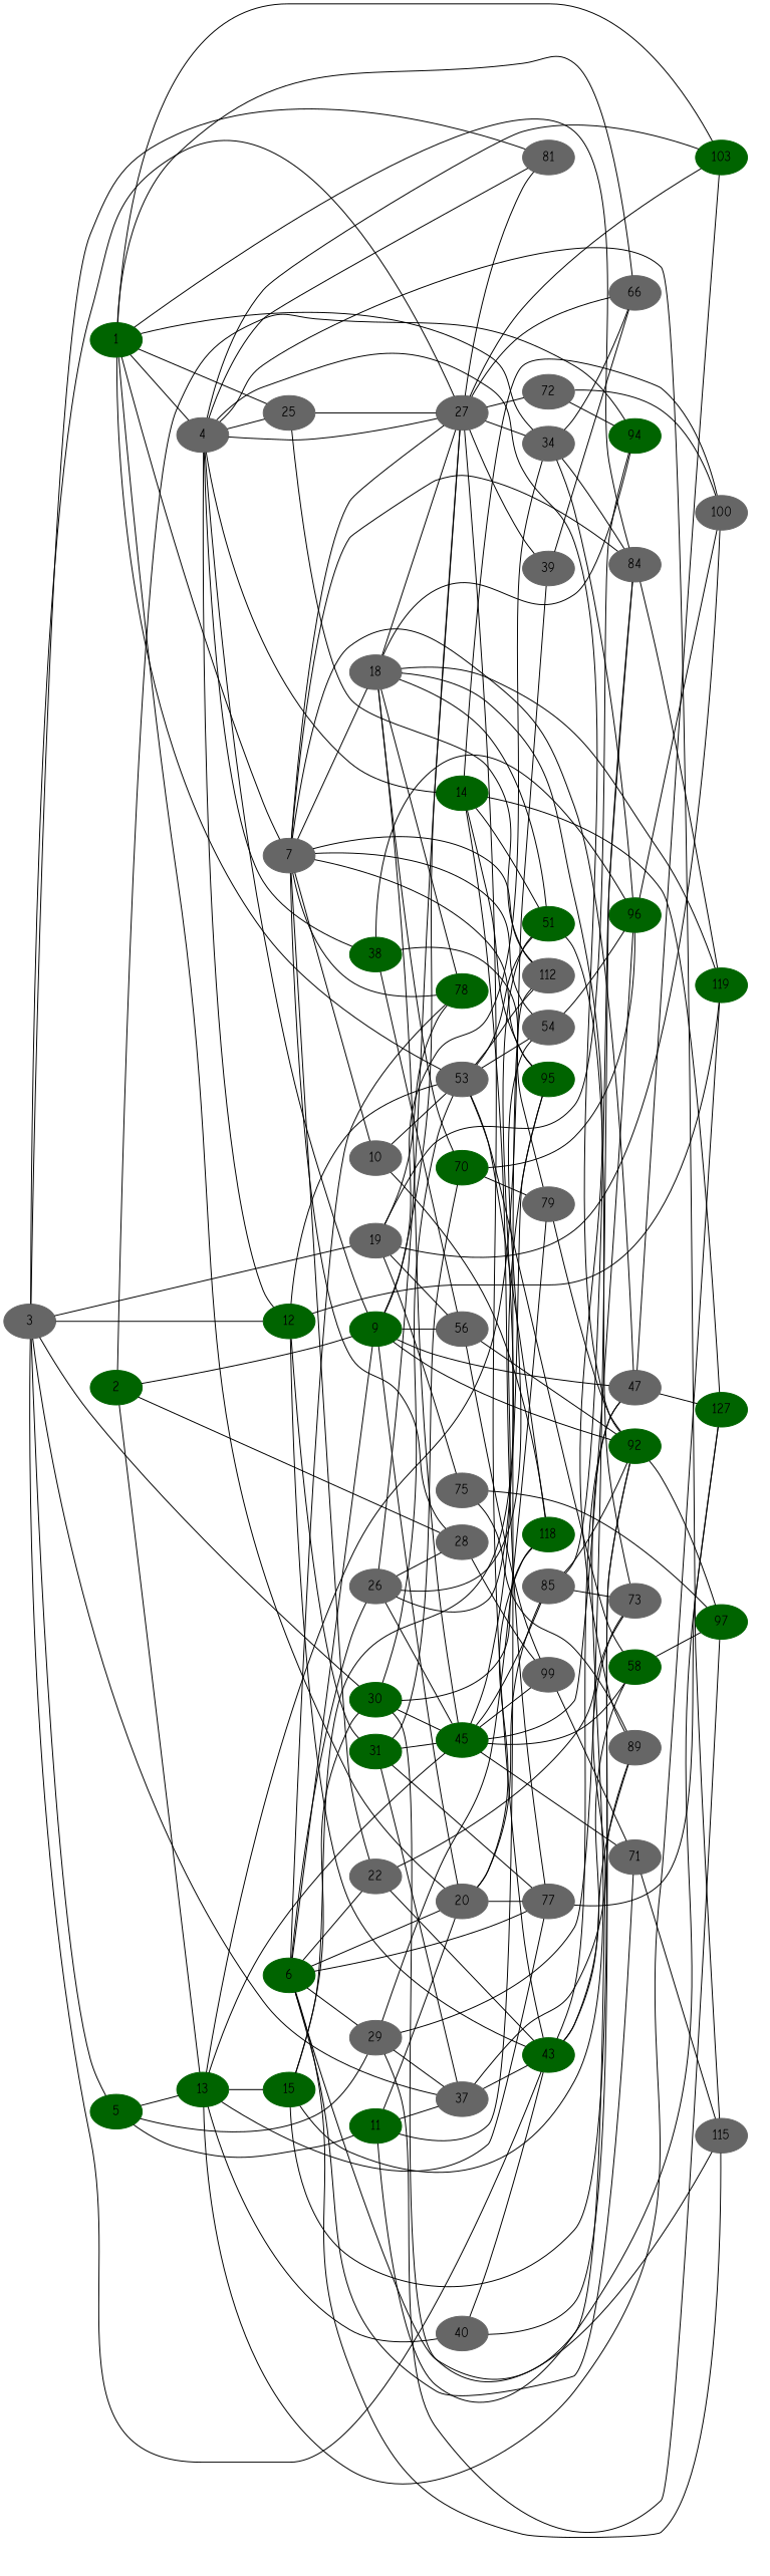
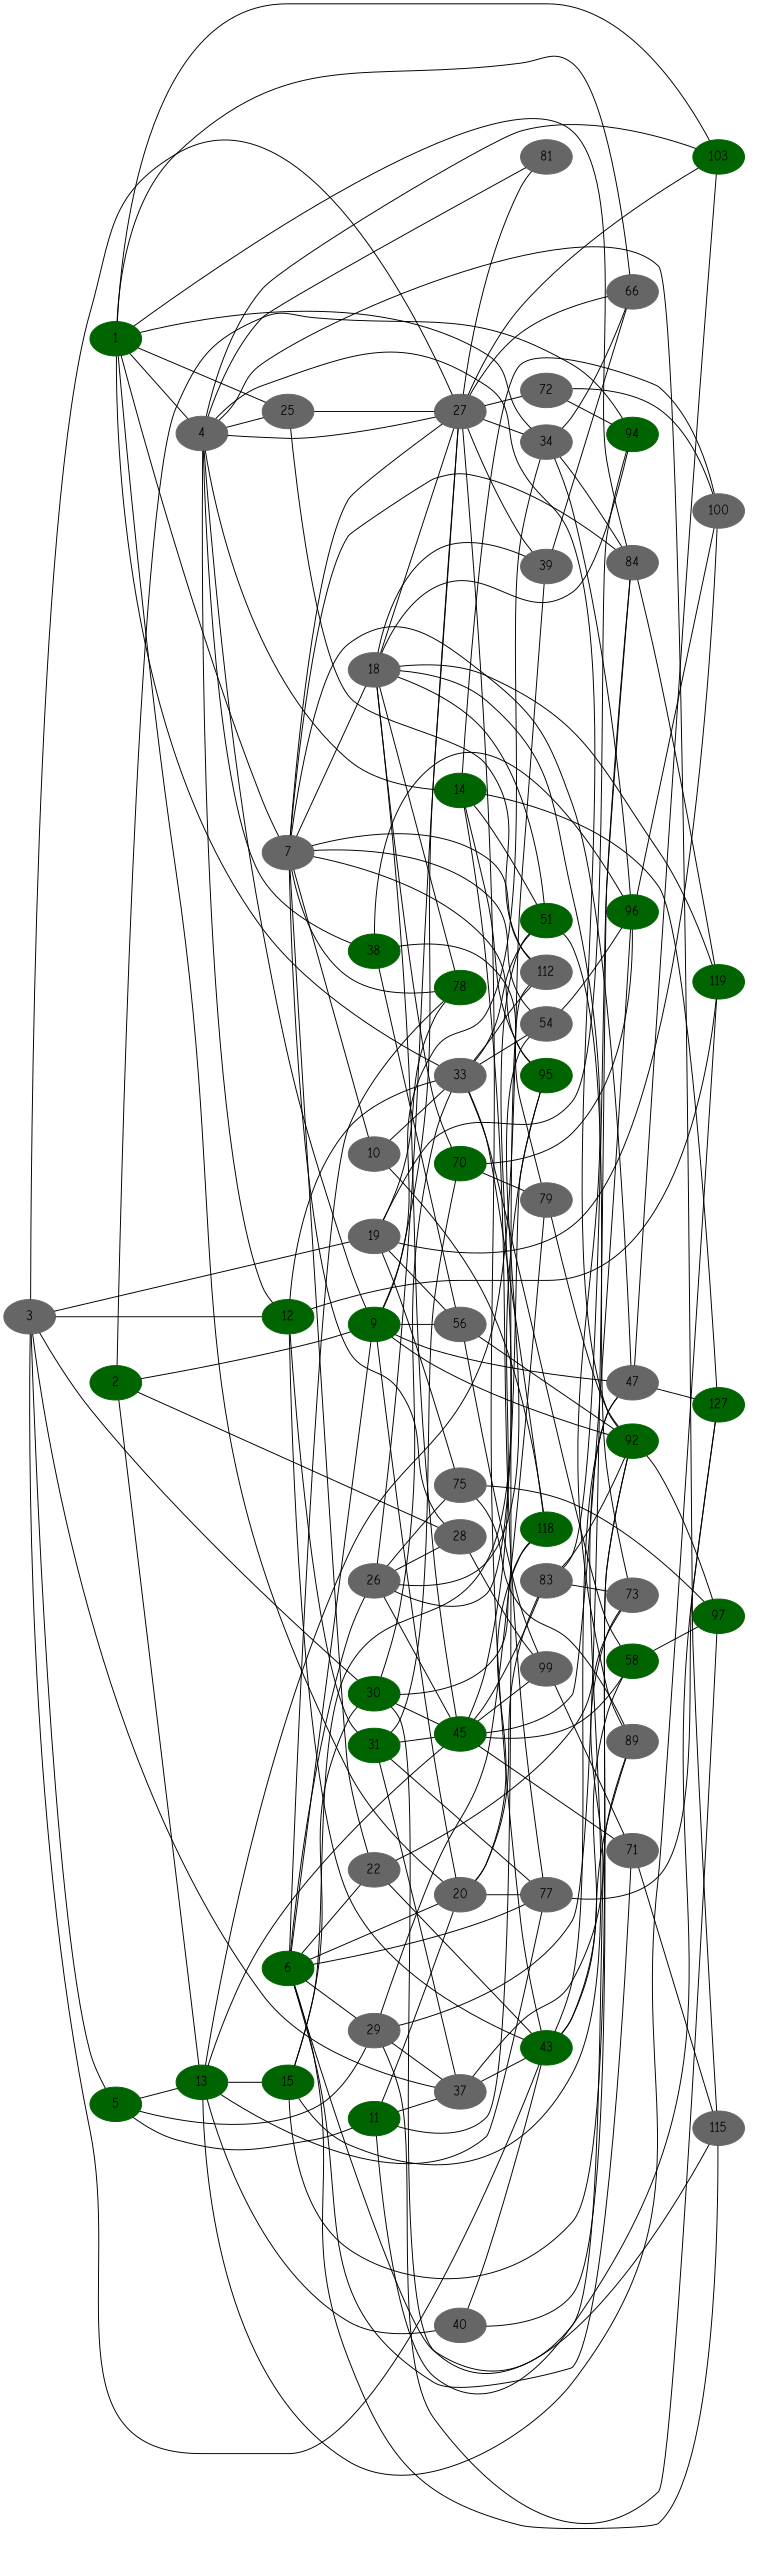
  graph {
    fontname="Comic Neue"
    rankdir=LR
    node [color=gray40 fontname="Comic Neue" style=filled]
    edge [fontname="Comic Neue"]
    1 [color=darkgreen super="+126+23+8"]
    4 [super="+88+24"]
    7 [super="+17+76"]
    20 [super="+69+72"]
    25
-   33 [super="+74" label=53]
+   33 [super="+74"]
    34 [super="+120"]
    84 [super="+108"]
    n9 [label=66]
    103 [color=darkgreen]
    9 [color=darkgreen super="+44+55"]
    12 [color=darkgreen super="+16"]
    27 [super="+124+63+41"]
    81
    14 [color=darkgreen super="+117"]
    38 [color=darkgreen]
    92 [color=darkgreen super="+105+104"]
    115
    28 [super="+109"]
    112
    22
    78 [color=darkgreen]
    10
    18 [super="+64"]
    47 [super="+61"]
    n26 [label=54]
    95 [color=darkgreen]
    77 [super="+116"]
    118 [color=darkgreen]
-   83 [label=85]
+   83
    51 [color=darkgreen super="+110"]
    58 [color=darkgreen]
    96 [color=darkgreen super="+129"]
    119 [color=darkgreen]
    56 [super="+82"]
    2 [color=darkgreen]
    13 [color=darkgreen super="+42"]
    94 [color=darkgreen]
    40
    15 [color=darkgreen super="+122"]
    39
    45 [color=darkgreen super="+107+48"]
    n43 [label=99 super="+87"]
    3 [super="+36"]
    5 [color=darkgreen]
    19 [super="+57"]
    30 [color=darkgreen super="+113"]
    37 [super="+123"]
    43 [color=darkgreen super="+98+46"]
    11 [color=darkgreen super="+62"]
    29 [super="+121"]
    31 [color=darkgreen super="+52"]
    100
    75
    n55 [label=72]
    73
    89
    127 [color=darkgreen]
    79
    97 [color=darkgreen]
    6 [color=darkgreen super="+35+21"]
    26 [super="+114+106"]
    71
    70 [color=darkgreen]
    1 -- 4
    1 -- 7 [weight=2]
    1 -- 20
    1 -- 25
    1 -- 33
    1 -- 34
    1 -- 84
    1 -- n9
    1 -- 103
    4 -- 25
    4 -- 103
    4 -- 9 [weight=2]
    4 -- 12
    4 -- 27
    4 -- 81
    4 -- 14
    4 -- 38
    4 -- 92
    4 -- 115
    7 -- 84
    7 -- 27
    7 -- 28
    7 -- 112
    7 -- 22
    7 -- 78
    7 -- 10 [weight=2]
    7 -- 18
    7 -- 47
    7 -- n26
    7 -- 95
    20 -- 77
    20 -- 118
    20 -- 83
    25 -- 27
    25 -- 112
    33 -- 112
    33 -- n26
    33 -- 118
    33 -- 51
    33 -- 58
    34 -- 84
    34 -- n9
    34 -- 96
    84 -- 119
    9 -- 20
    9 -- 34
    9 -- 27
    9 -- 92
    9 -- 47
    9 -- 56
    12 -- 33
    12 -- 119
    12 -- 43
    12 -- 31
    27 -- 34
    27 -- n9
    27 -- 103
    27 -- 81
    27 -- 39
    27 -- 43 [weight=2]
    27 -- n55 [weight=2]
    14 -- 95
    14 -- 77
    14 -- 51
    14 -- 100
    14 -- 127
    38 -- 96
    38 -- 56
    38 -- 79
    92 -- 97
    28 -- n43 [weight=3]
    22 -- 43
    22 -- 73
    10 -- 33
    10 -- 118
    18 -- 27
    18 -- 78
    18 -- 51
    18 -- 119
    18 -- 94
+   18 -- 39
    18 -- 45
    18 -- 89
    18 -- 70
    47 -- 103
    47 -- 127
    n26 -- 96
    77 -- 127
    83 -- 84
    83 -- 92
    83 -- 73
    51 -- 73
    58 -- 97
    96 -- 100
    56 -- 92
    56 -- n43
    2 -- 9
    2 -- 28
    2 -- 13
    2 -- 94
    13 -- 77
    13 -- 119
    13 -- 40
    13 -- 15
    13 -- 39
    13 -- 45
    40 -- 92
    40 -- 43
    15 -- 92
    15 -- 47
    15 -- 51 [weight=2]
    15 -- 30
    39 -- n9
    45 -- 95
    45 -- 83
    45 -- 58
    45 -- 96
    45 -- n43
    45 -- 71
    n43 -- 71
    3 -- 12
    3 -- 27 [weight=2]
-   3 -- 81
    3 -- 5
    3 -- 19
    3 -- 30
    3 -- 37
    3 -- 43
    5 -- 13
    5 -- 11
    5 -- 29
    19 -- 78
    19 -- 56
    19 -- 94
    19 -- 100
    19 -- 75
    30 -- 33
    30 -- 115
    30 -- 118
    30 -- 45
    37 -- 43
    37 -- 73
    43 -- 47
    43 -- 58
    43 -- 89
    11 -- 20 [weight=2]
    11 -- 112
    11 -- 37
    11 -- 127
    29 -- 84
    29 -- 37
    29 -- 79
    29 -- 97
    31 -- 77
    31 -- 45 [weight=2]
    31 -- 37
    31 -- 70
    75 -- 89
    75 -- 97
    n55 -- 94
    n55 -- 100
    79 -- 92
    6 -- 20
    6 -- 9
    6 -- 115
    6 -- 22
    6 -- 78
    6 -- 77
    6 -- 29
    6 -- 89
    6 -- 26
    6 -- 71
    26 -- 27
    26 -- 28
    26 -- n26
    26 -- 95
    26 -- 45
+   26 -- 75
    71 -- 115
    70 -- 96
    70 -- 79
  }
